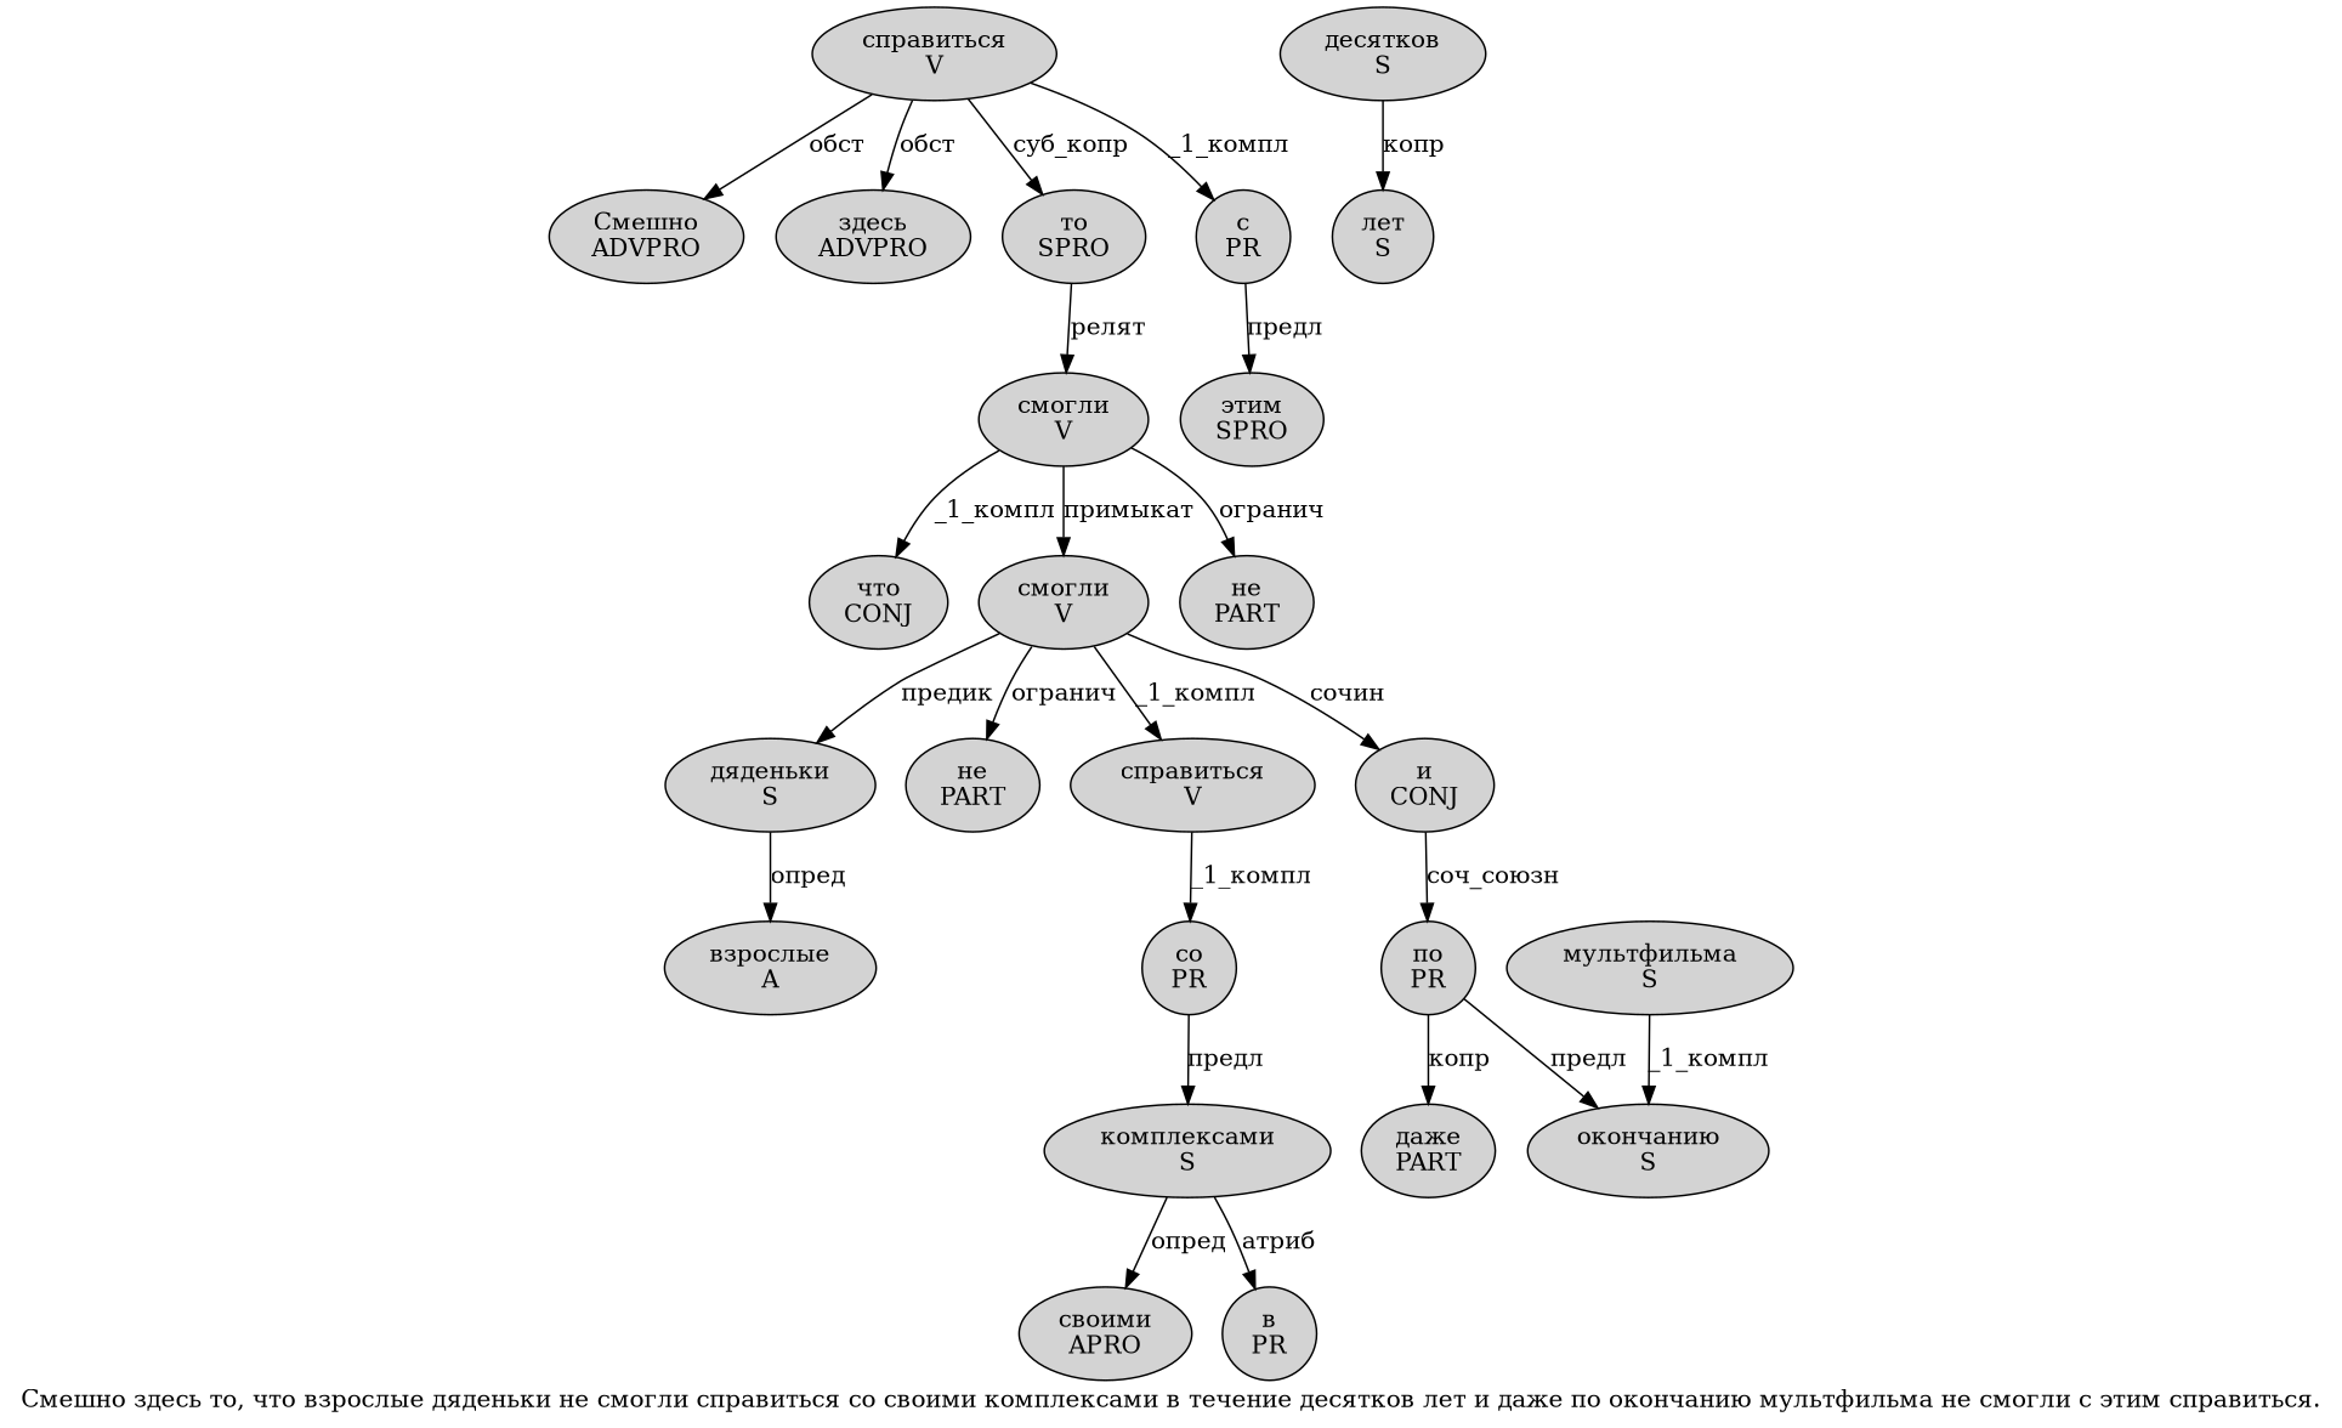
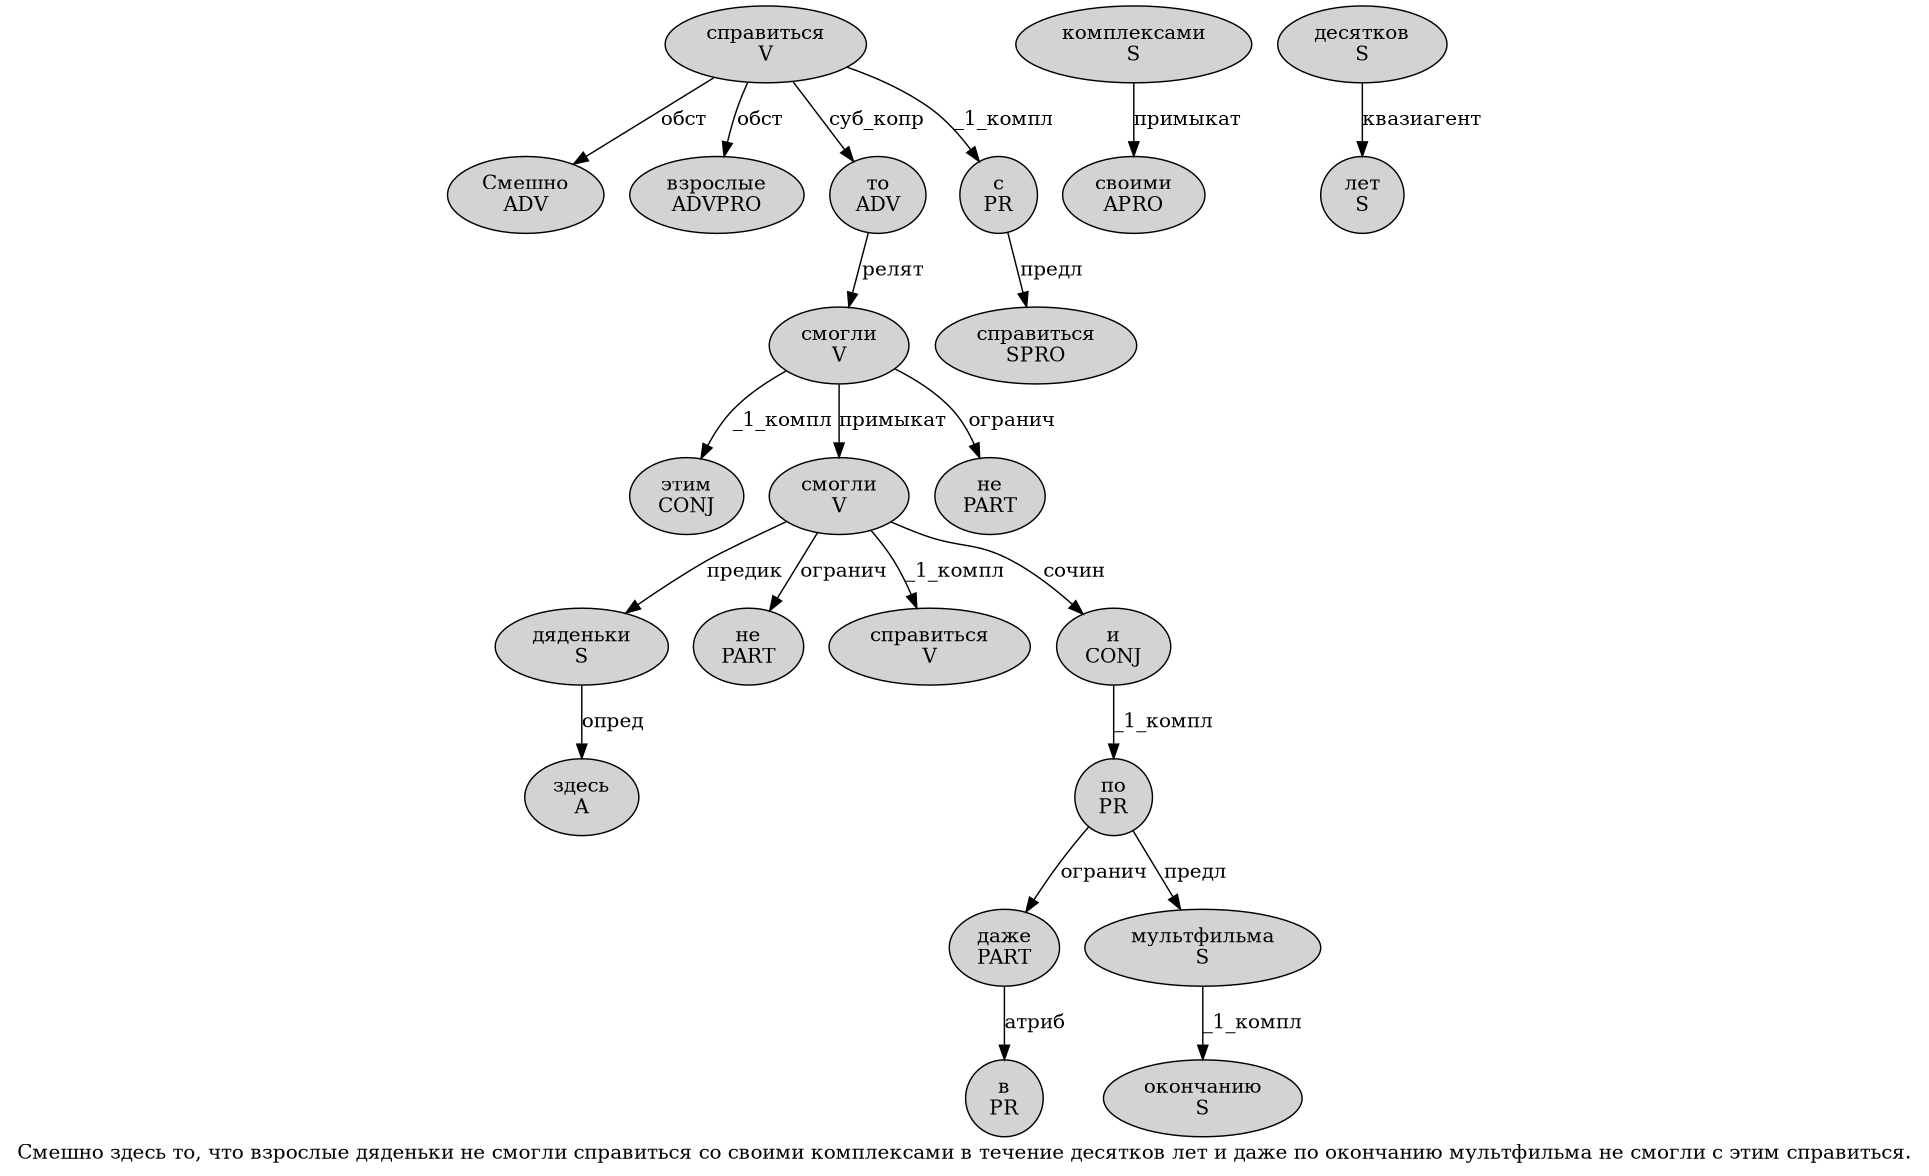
  digraph {
    label="Смешно здесь то, что взрослые дяденьки не смогли справиться со своими комплексами в течение десятков лет и даже по окончанию мультфильма не смогли с этим справиться."
    node [fillcolor=lightgray penwidth=1 shape=ellipse style=filled]
-   n1 [label="Смешно\nADVPRO"]
-   n2 [label="здесь\nADVPRO"]
-   n3 [label="то\nSPRO"]
+   n1 [label="Смешно\nADV"]
+   n2 [label="взрослые\nADVPRO"]
+   n3 [label="то\nADV"]
    n4 [label="смогли\nV"]
-   n5 [label="что\nCONJ"]
+   n5 [label="этим\nCONJ"]
    n6 [label="смогли\nV"]
    n7 [label="не\nPART"]
-   n8 [label="взрослые\nA"]
+   n8 [label="здесь\nA"]
    n9 [label="дяденьки\nS"]
    n10 [label="не\nPART"]
    n11 [label="справиться\nV"]
    n12 [label="и\nCONJ"]
-   n13 [label="со\nPR"]
    n14 [label="по\nPR"]
    n15 [label="комплексами\nS"]
    n16 [label="своими\nAPRO"]
    n17 [label="в\nPR"]
    n18 [label="десятков\nS"]
    n19 [label="лет\nS"]
    n20 [label="даже\nPART"]
    n21 [label="окончанию\nS"]
    n22 [label="мультфильма\nS"]
    n23 [label="с\nPR"]
-   n24 [label="этим\nSPRO"]
+   n24 [label="справиться\nSPRO"]
    n25 [label="справиться\nV"]
    n3 -> n4 [label="релят"]
    n4 -> n5 [label="_1_компл"]
    n4 -> n6 [label="примыкат"]
    n4 -> n7 [label="огранич"]
    n6 -> n9 [label="предик"]
    n6 -> n10 [label="огранич"]
    n6 -> n11 [label="_1_компл"]
    n6 -> n12 [label="сочин"]
    n9 -> n8 [label="опред"]
-   n11 -> n13 [label="_1_компл"]
-   n12 -> n14 [label="соч_союзн"]
-   n13 -> n15 [label="предл"]
-   n14 -> n20 [label="копр"]
-   n14 -> n21 [label="предл"]
-   n15 -> n16 [label="опред"]
-   n15 -> n17 [label="атриб"]
-   n18 -> n19 [label="копр"]
+   n12 -> n14 [label="_1_компл"]
+   n14 -> n20 [label="огранич"]
+   n14 -> n22 [label="предл"]
+   n15 -> n16 [label="примыкат"]
+   n20 -> n17 [label="атриб"]
+   n18 -> n19 [label="квазиагент"]
    n22 -> n21 [label="_1_компл"]
    n23 -> n24 [label="предл"]
    n25 -> n1 [label="обст"]
    n25 -> n2 [label="обст"]
    n25 -> n3 [label="суб_копр"]
    n25 -> n23 [label="_1_компл"]
  }
